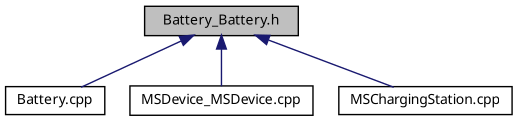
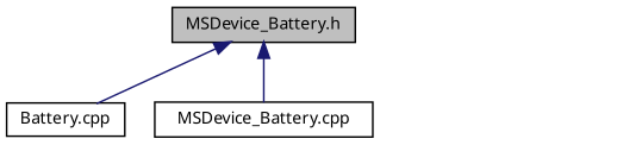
  digraph {
    fontname="Noto Sans"
    node [color=black fillcolor=white fontname="Noto Sans" fontsize=10 shape=record style=filled]
    edge [color=midnightblue dir=back fontname="Noto Sans" fontsize=10 labelfontname=Helvetica labelfontsize=10 style=solid]
-   n1 [fillcolor=grey75 fontcolor=black height=0.2 label="Battery_Battery.h" width=0.4]
+   n1 [fillcolor=grey75 fontcolor=black height=0.2 label="MSDevice_Battery.h" width=0.4]
    n2 [height=0.2 label="Battery.cpp" width=0.4]
-   n3 [height=0.2 label="MSDevice_MSDevice.cpp" width=0.4]
-   n4 [height=0.2 label="MSChargingStation.cpp" width=0.4]
+   n3 [height=0.2 label="MSDevice_Battery.cpp" width=0.4]
    n1 -> n2
    n1 -> n3
-   n1 -> n4
  }
